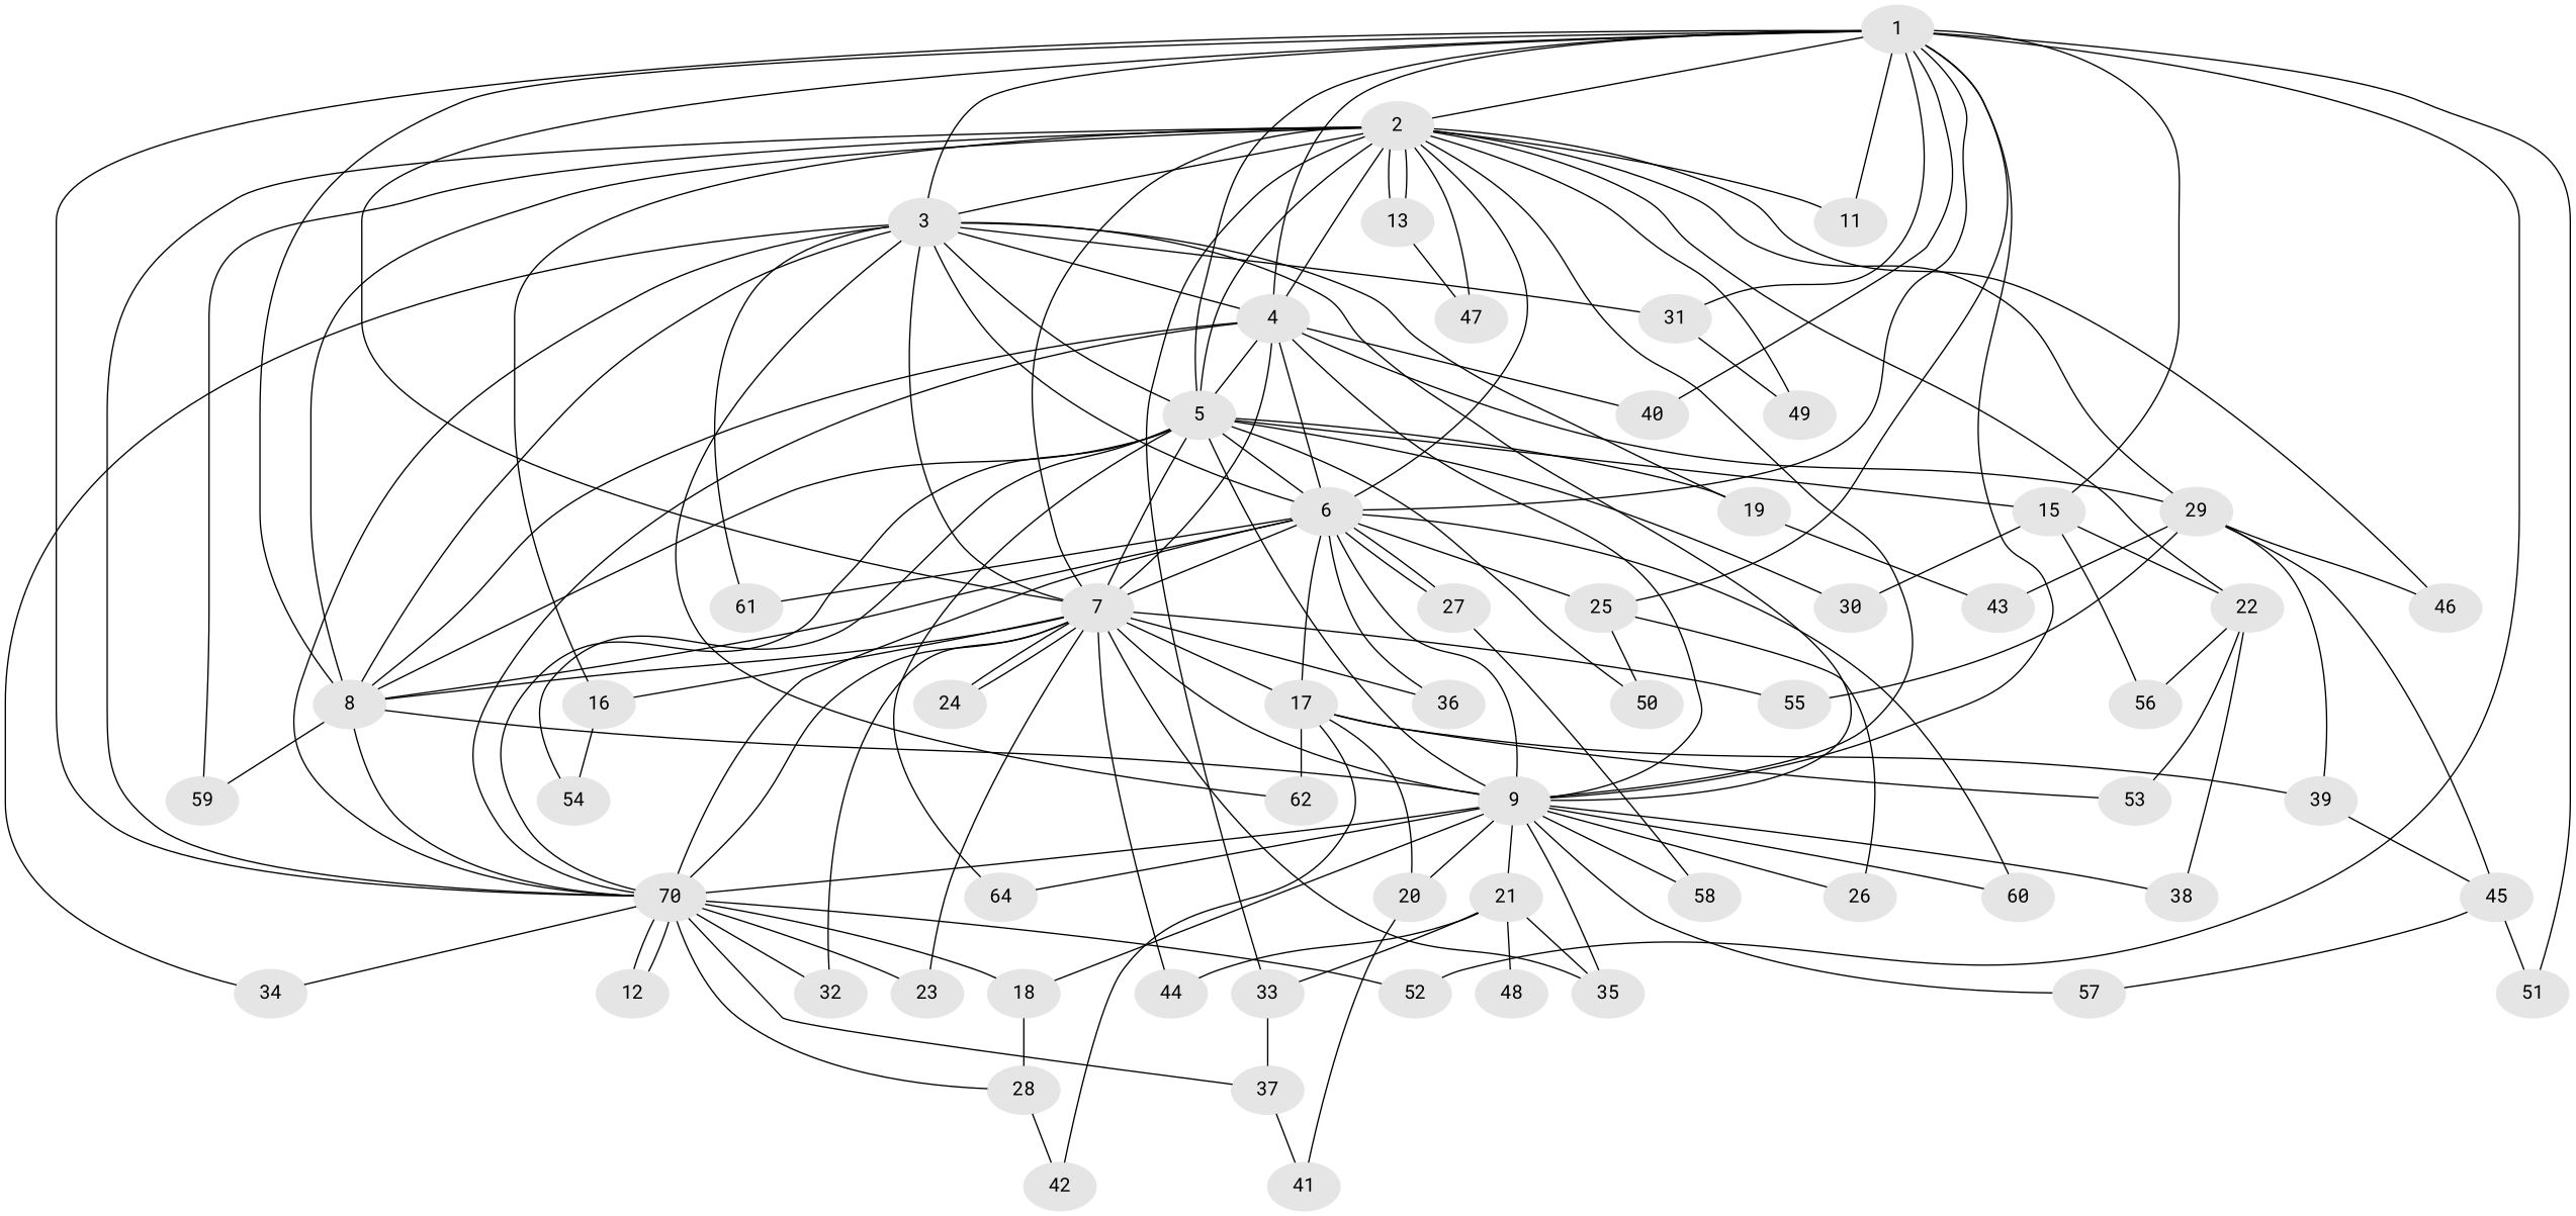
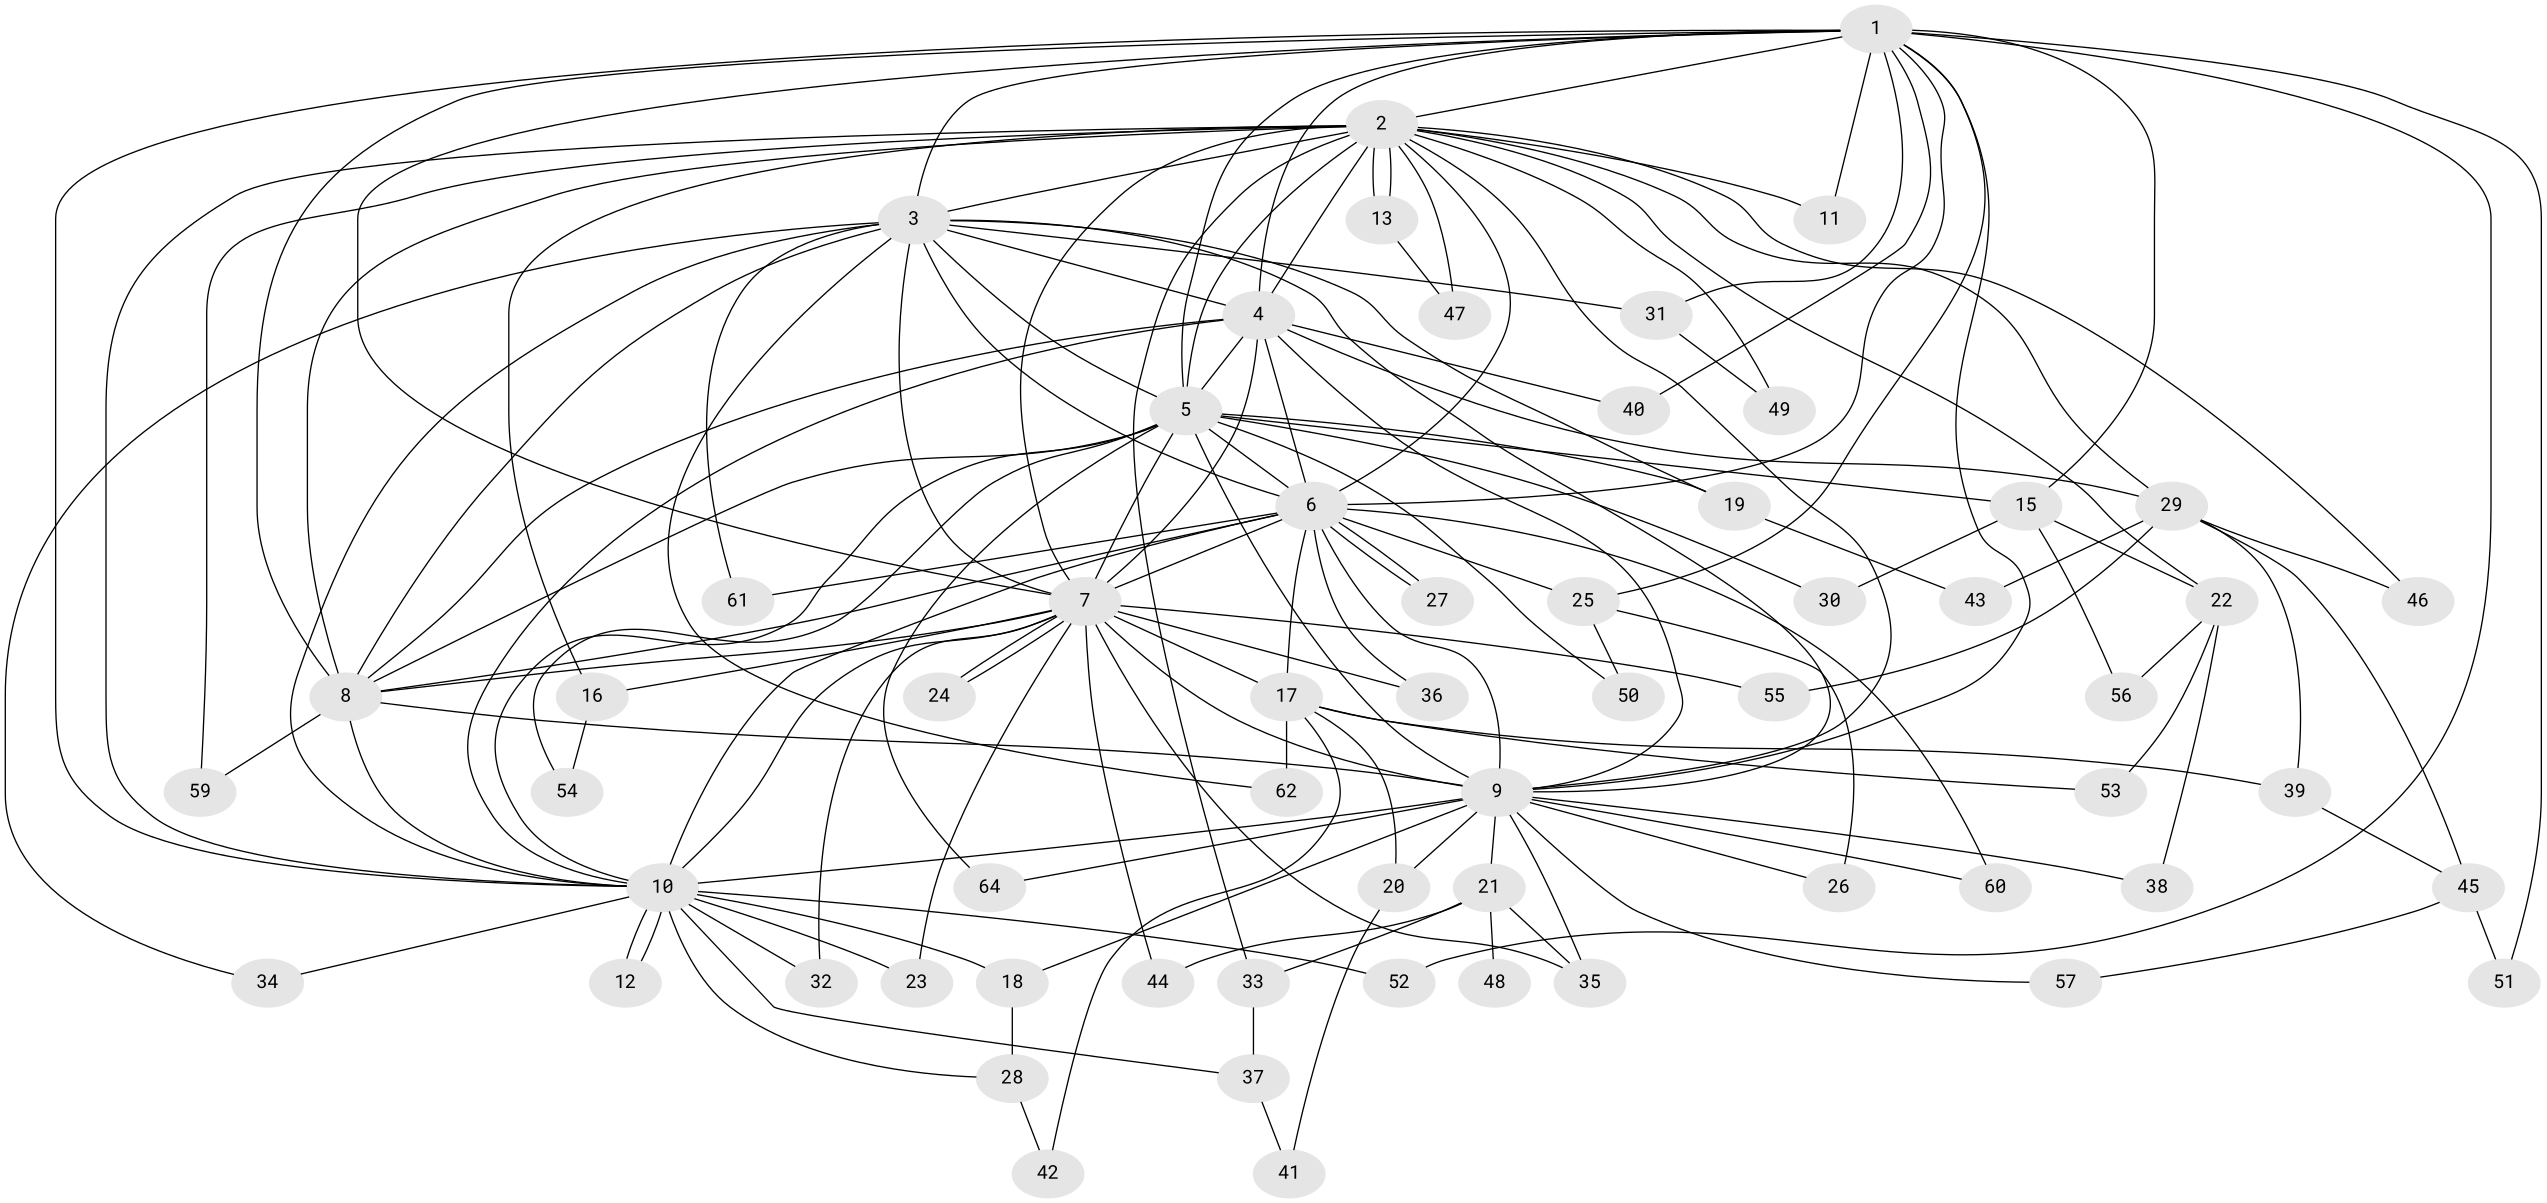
  graph {
    fontname="Roboto Mono"
    node [color=gray90 fontname="Roboto Mono" style=filled]
    edge [fontname="Roboto Mono"]
    1
    2
    3
    4
    5
    6
    7
    8
    9
-   10 [label=70]
+   10
    11
    15
    25
    31
    40
    51
    52
    13
    16
    22
    29
    33
    46
    47
    49
    59
    19
    34
    61
    62
    n31 [label=64]
    30
    50
    54
    17
    27
    36
    60
    23
    24
    32
    44
    55
    35
    21
    18
    20
    26
    38
    57
-   58
    12
    28
    37
    56
    53
    39
    43
    45
    42
    48
    41
    1 -- 2
    1 -- 3
    1 -- 4
    1 -- 5
    1 -- 6
    1 -- 7
    1 -- 8
    1 -- 9
    1 -- 10
    1 -- 11
    1 -- 15
    1 -- 25
    1 -- 31
    1 -- 40
    1 -- 51
    1 -- 52
    2 -- 3
    2 -- 4
    2 -- 5
    2 -- 6
    2 -- 7
    2 -- 8
    2 -- 9
    2 -- 10
    2 -- 11
    2 -- 13
    2 -- 13
    2 -- 16
    2 -- 22
    2 -- 29
    2 -- 33
    2 -- 46
    2 -- 47
    2 -- 49
    2 -- 59
    3 -- 4
    3 -- 5
    3 -- 6
    3 -- 7
    3 -- 8
    3 -- 9
    3 -- 10
    3 -- 31
    3 -- 19
    3 -- 34
    3 -- 61
    3 -- 62
    4 -- 5
    4 -- 6
    4 -- 7
    4 -- 8
    4 -- 9
    4 -- 10
    4 -- 40
    4 -- 29
    5 -- 6
    5 -- 7
    5 -- 8
    5 -- 9
    5 -- 10
    5 -- 15
    5 -- 19
    5 -- n31
    5 -- 30
    5 -- 50
    5 -- 54
    6 -- 7
    6 -- 8
    6 -- 9
    6 -- 10
    6 -- 25
    6 -- 61
    6 -- 17
    6 -- 27
    6 -- 27
    6 -- 36
    6 -- 60
    7 -- 8
    7 -- 9
    7 -- 10
    7 -- 16
    7 -- 17
    7 -- 36
    7 -- 23
    7 -- 24
    7 -- 24
    7 -- 32
    7 -- 44
    7 -- 55
    7 -- 35
    8 -- 9
    8 -- 10
    8 -- 59
    9 -- 10
    9 -- n31
    9 -- 60
    9 -- 35
    9 -- 21
    9 -- 18
    9 -- 20
    9 -- 26
    9 -- 38
    9 -- 57
-   9 -- 58
    10 -- 52
    10 -- 34
    10 -- 23
    10 -- 32
    10 -- 18
    10 -- 12
    10 -- 12
    10 -- 28
    10 -- 37
    15 -- 22
    15 -- 30
    15 -- 56
    25 -- 50
    25 -- 26
    31 -- 49
    13 -- 47
    16 -- 54
    22 -- 38
    22 -- 56
    22 -- 53
    29 -- 46
    29 -- 55
    29 -- 39
    29 -- 43
    29 -- 45
    33 -- 37
    19 -- 43
    17 -- 62
    17 -- 20
    17 -- 53
    17 -- 39
    17 -- 42
-   27 -- 58
    21 -- 33
    21 -- 44
    21 -- 35
    21 -- 48
    18 -- 28
    20 -- 41
    28 -- 42
    37 -- 41
    39 -- 45
    45 -- 51
    45 -- 57
  }
